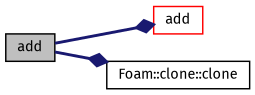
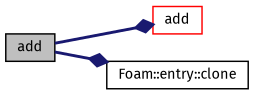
  digraph {
    rankdir=LR
    fontname="Fira Sans"
    node [color=black fontname="Fira Sans" fontsize=10 shape=record]
    edge [color=midnightblue fontname="Fira Sans" fontsize=10 labelfontname=FreeSans labelfontsize=10 style=bold arrowhead=diamond]
    n1 [fillcolor=grey75 fontcolor=black height=0.2 label=add style=filled width=0.4]
    n2 [color=red height=0.2 label=add width=0.4]
-   n3 [height=0.2 label="Foam::clone::clone" width=0.4]
+   n3 [height=0.2 label="Foam::entry::clone" width=0.4]
    n1 -> n2
    n1 -> n3
  }
